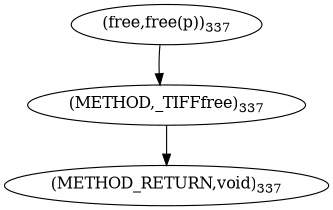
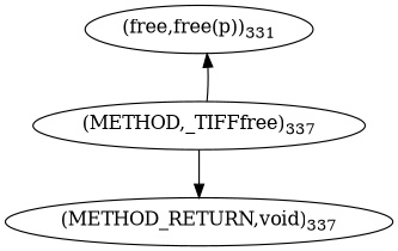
  digraph {
-   n1 [label=<(free,free(p))<SUB>337</SUB>>]
+   n1 [label=<(free,free(p))<SUB>331</SUB>>]
    n2 [label=<(METHOD_RETURN,void)<SUB>337</SUB>>]
    n3 [label=<(METHOD,_TIFFfree)<SUB>337</SUB>>]
-   n1 -> n3
+   n3 -> n1
    n3 -> n2
  }
